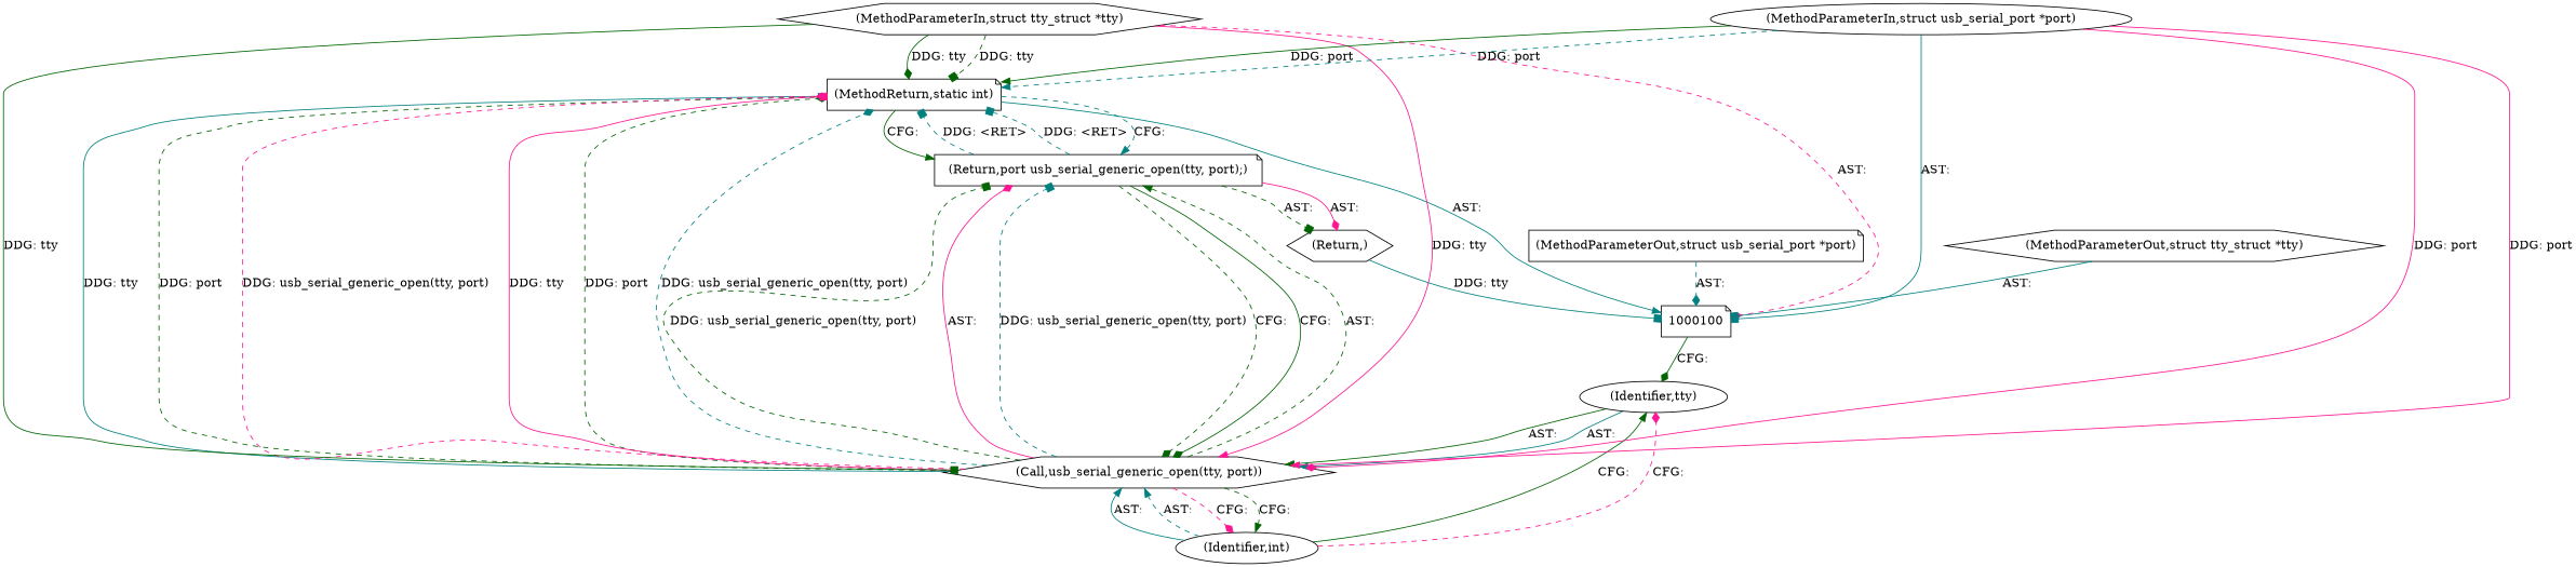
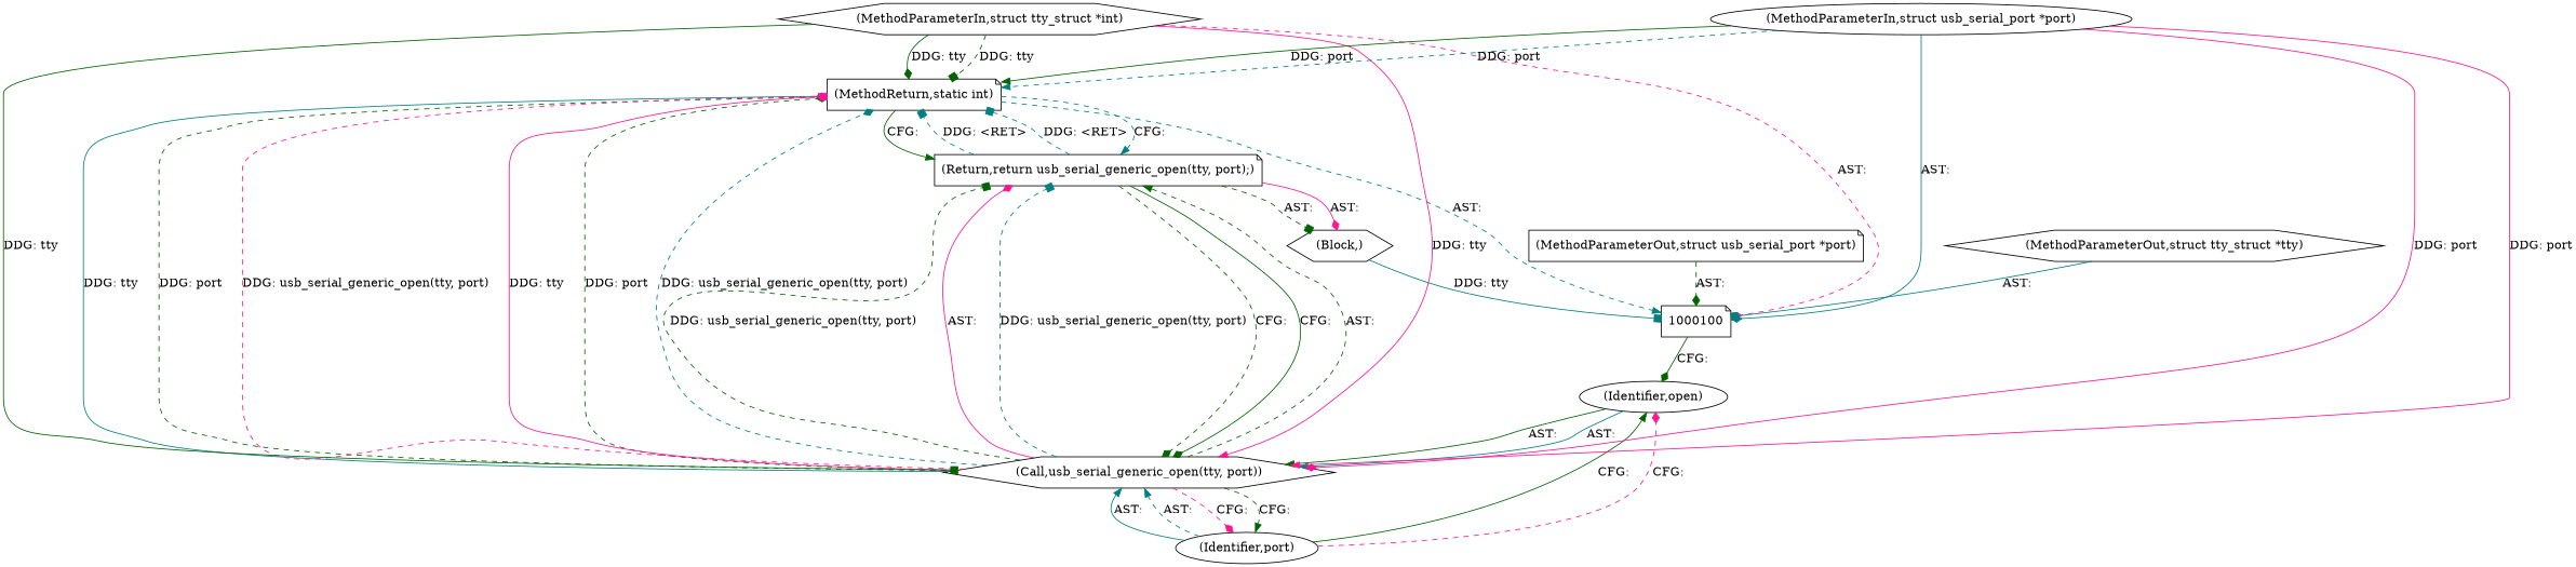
  digraph {
    node [shape=note]
    edge [arrowhead=normal color=darkgreen style=solid]
    n1 [label="(MethodReturn,static int)"]
-   n2 [label="(Return,port usb_serial_generic_open(tty, port);)"]
+   n2 [label="(Return,return usb_serial_generic_open(tty, port);)"]
    1000100
    n4 [label="(Call,usb_serial_generic_open(tty, port))" shape=hexagon]
-   n5 [label="(Return,)" shape=hexagon]
-   n6 [label="(Identifier,tty)" shape=ellipse]
-   n7 [label="(MethodParameterIn,struct tty_struct *tty)" shape=hexagon]
-   n8 [label="(Identifier,int)" shape=ellipse]
+   n5 [label="(Block,)" shape=hexagon]
+   n6 [label="(Identifier,open)" shape=ellipse]
+   n7 [label="(MethodParameterIn,struct tty_struct *int)" shape=hexagon]
+   n8 [label="(Identifier,port)" shape=ellipse]
    n9 [label="(MethodParameterOut,struct tty_struct *tty)" shape=hexagon]
    n10 [label="(MethodParameterIn,struct usb_serial_port *port)" shape=ellipse]
    n11 [label="(MethodParameterOut,struct usb_serial_port *port)"]
    n1 -> n2 [color=teal label="CFG: " style=dashed]
    n1 -> n2 [label="CFG: "]
-   n1 -> 1000100 [color=teal label="AST: "]
+   n1 -> 1000100 [color=teal label="AST: " style=dashed]
    n2 -> n1 [arrowhead=box color=teal label="DDG: <RET>" style=dashed]
    n2 -> n1 [arrowhead=box color=teal label="DDG: <RET>" style=dashed]
    n2 -> n4 [arrowhead=diamond label="CFG: " style=dashed]
    n2 -> n4 [arrowhead=diamond label="CFG: "]
    n2 -> n5 [arrowhead=diamond color=deeppink label="AST: "]
    n2 -> n5 [arrowhead=box label="AST: " style=dashed]
    1000100 -> n6 [arrowhead=diamond label="CFG: "]
    n4 -> n1 [arrowhead=diamond label="DDG: port" style=dashed]
    n4 -> n1 [arrowhead=diamond color=teal label="DDG: usb_serial_generic_open(tty, port)" style=dashed]
    n4 -> n1 [color=teal label="DDG: tty"]
    n4 -> n1 [arrowhead=diamond label="DDG: port" style=dashed]
    n4 -> n1 [arrowhead=diamond color=deeppink label="DDG: usb_serial_generic_open(tty, port)" style=dashed]
    n4 -> n1 [arrowhead=box color=deeppink label="DDG: tty"]
    n4 -> n2 [label="AST: " style=dashed]
    n4 -> n2 [arrowhead=box label="DDG: usb_serial_generic_open(tty, port)" style=dashed]
    n4 -> n2 [arrowhead=diamond color=deeppink label="AST: "]
    n4 -> n2 [arrowhead=box color=teal label="DDG: usb_serial_generic_open(tty, port)" style=dashed]
    n4 -> n8 [arrowhead=diamond color=deeppink label="CFG: " style=dashed]
    n4 -> n8 [label="CFG: " style=dashed]
    n5 -> 1000100 [arrowhead=box color=teal label="DDG: tty"]
    n6 -> n4 [label="AST: "]
    n6 -> n4 [color=teal label="AST: "]
    n7 -> n1 [arrowhead=box label="DDG: tty" style=dashed]
    n7 -> n1 [arrowhead=diamond label="DDG: tty"]
    n7 -> 1000100 [arrowhead=diamond color=deeppink label="AST: " style=dashed]
    n7 -> n4 [color=deeppink label="DDG: tty"]
    n7 -> n4 [arrowhead=box label="DDG: tty"]
    n8 -> n4 [color=teal label="AST: "]
    n8 -> n4 [color=teal label="AST: " style=dashed]
    n8 -> n6 [label="CFG: "]
    n8 -> n6 [arrowhead=diamond color=deeppink label="CFG: " style=dashed]
    n9 -> 1000100 [arrowhead=box color=teal label="AST: "]
    n10 -> n1 [color=teal label="DDG: port" style=dashed]
    n10 -> n1 [label="DDG: port"]
-   n10 -> 1000100 [arrowhead=box color=teal label="AST: "]
+   n10 -> 1000100 [arrowhead=diamond color=teal label="AST: "]
    n10 -> n4 [arrowhead=diamond color=deeppink label="DDG: port"]
    n10 -> n4 [color=deeppink label="DDG: port"]
-   n11 -> 1000100 [arrowhead=diamond color=teal label="AST: " style=dashed]
+   n11 -> 1000100 [arrowhead=diamond label="AST: " style=dashed]
  }
